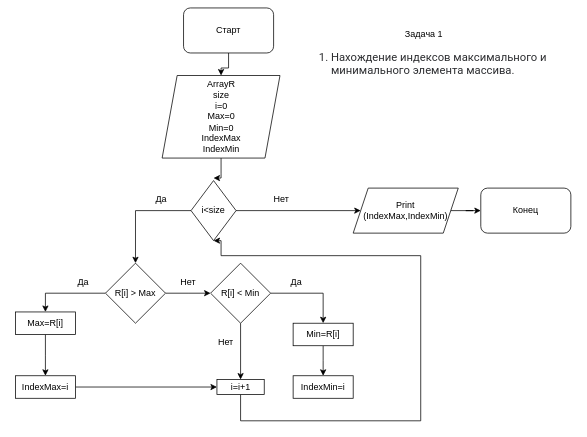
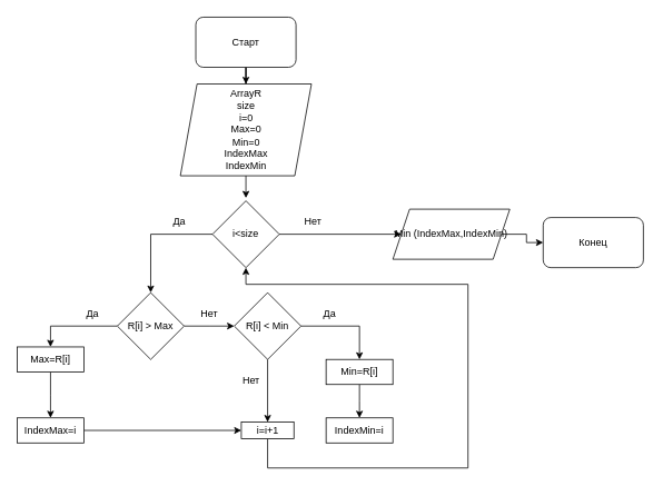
  <mxCell id="0" />
  <mxCell id="1" parent="0" />
  <mxCell id="2" style="edgeStyle=orthogonalEdgeStyle;rounded=0;orthogonalLoop=1;jettySize=auto;html=1;entryX=0.5;entryY=0;entryDx=0;entryDy=0;" edge="1" parent="1" source="3" target="5"><mxGeometry relative="1" as="geometry" /></mxCell>
- <mxCell id="3" value="Старт" style="rounded=1;whiteSpace=wrap;html=1;" vertex="1" parent="1"><mxGeometry x="244" y="10" width="120" height="60" as="geometry" /></mxCell>
+ <mxCell id="3" value="Старт" style="rounded=1;whiteSpace=wrap;html=1;" vertex="1" parent="1"><mxGeometry x="234" y="20" width="120" height="60" as="geometry" /></mxCell>
  <mxCell id="4" style="edgeStyle=orthogonalEdgeStyle;rounded=0;orthogonalLoop=1;jettySize=auto;html=1;entryX=0.5;entryY=-0.042;entryDx=0;entryDy=0;entryPerimeter=0;" edge="1" parent="1" source="5" target="8"><mxGeometry relative="1" as="geometry"><mxPoint x="294" y="220" as="targetPoint" /><Array as="points"><mxPoint x="294" y="230" /><mxPoint x="294" y="230" /></Array></mxGeometry></mxCell>
  <mxCell id="5" value="ArrayR&lt;br&gt;size&lt;br&gt;i=0&lt;br&gt;Max=0&lt;br&gt;Min=0&lt;br&gt;IndexMax&lt;br&gt;IndexMin" style="shape=parallelogram;perimeter=parallelogramPerimeter;whiteSpace=wrap;html=1;fixedSize=1;" vertex="1" parent="1"><mxGeometry x="215.5" y="100" width="157" height="110" as="geometry" /></mxCell>
  <mxCell id="6" style="edgeStyle=orthogonalEdgeStyle;rounded=0;orthogonalLoop=1;jettySize=auto;html=1;entryX=0;entryY=0.5;entryDx=0;entryDy=0;" edge="1" parent="1" source="8" target="11"><mxGeometry relative="1" as="geometry"><mxPoint x="500" y="270" as="targetPoint" /></mxGeometry></mxCell>
  <mxCell id="7" style="edgeStyle=orthogonalEdgeStyle;rounded=0;orthogonalLoop=1;jettySize=auto;html=1;entryX=0.5;entryY=0;entryDx=0;entryDy=0;exitX=0;exitY=0.5;exitDx=0;exitDy=0;" edge="1" parent="1" source="8" target="16"><mxGeometry relative="1" as="geometry"><mxPoint x="180" y="340" as="targetPoint" /><Array as="points"><mxPoint x="180" y="280" /></Array></mxGeometry></mxCell>
- <mxCell id="8" value="i&amp;lt;size" style="rhombus;whiteSpace=wrap;html=1;" vertex="1" parent="1"><mxGeometry x="254" y="240" width="60" height="80" as="geometry" /></mxCell>
+ <mxCell id="8" value="i&amp;lt;size" style="rhombus;whiteSpace=wrap;html=1;" vertex="1" parent="1"><mxGeometry x="254" y="240" width="80" height="80" as="geometry" /></mxCell>
  <mxCell id="9" value="Нет" style="text;html=1;align=center;verticalAlign=middle;resizable=0;points=[];autosize=1;strokeColor=none;fillColor=none;" vertex="1" parent="1"><mxGeometry x="354" y="250" width="40" height="30" as="geometry" /></mxCell>
  <mxCell id="10" style="edgeStyle=orthogonalEdgeStyle;rounded=0;orthogonalLoop=1;jettySize=auto;html=1;entryX=0;entryY=0.5;entryDx=0;entryDy=0;" edge="1" parent="1" source="11" target="12"><mxGeometry relative="1" as="geometry" /></mxCell>
- <mxCell id="11" value="Print (IndexMax,IndexMin)" style="shape=parallelogram;perimeter=parallelogramPerimeter;whiteSpace=wrap;html=1;fixedSize=1;" vertex="1" parent="1"><mxGeometry x="470" y="250" width="140" height="60" as="geometry" /></mxCell>
- <mxCell id="12" value="Конец" style="rounded=1;whiteSpace=wrap;html=1;" vertex="1" parent="1"><mxGeometry x="640" y="250" width="120" height="60" as="geometry" /></mxCell>
+ <mxCell id="11" value="Min (IndexMax,IndexMin)" style="shape=parallelogram;perimeter=parallelogramPerimeter;whiteSpace=wrap;html=1;fixedSize=1;" vertex="1" parent="1"><mxGeometry x="470" y="250" width="140" height="60" as="geometry" /></mxCell>
+ <mxCell id="12" value="Конец" style="rounded=1;whiteSpace=wrap;html=1;" vertex="1" parent="1"><mxGeometry x="650" y="260" width="120" height="60" as="geometry" /></mxCell>
  <mxCell id="13" value="Да" style="text;html=1;align=center;verticalAlign=middle;resizable=0;points=[];autosize=1;strokeColor=none;fillColor=none;" vertex="1" parent="1"><mxGeometry x="194" y="250" width="40" height="30" as="geometry" /></mxCell>
  <mxCell id="14" style="edgeStyle=orthogonalEdgeStyle;rounded=0;orthogonalLoop=1;jettySize=auto;html=1;entryX=0.5;entryY=0;entryDx=0;entryDy=0;" edge="1" parent="1" source="16" target="28"><mxGeometry relative="1" as="geometry"><mxPoint x="60" y="390" as="targetPoint" /><Array as="points"><mxPoint x="60" y="390" /></Array></mxGeometry></mxCell>
  <mxCell id="15" style="edgeStyle=orthogonalEdgeStyle;rounded=0;orthogonalLoop=1;jettySize=auto;html=1;" edge="1" parent="1" source="16"><mxGeometry relative="1" as="geometry"><mxPoint x="280" y="390" as="targetPoint" /></mxGeometry></mxCell>
  <mxCell id="16" value="R[i] &amp;gt; Max" style="rhombus;whiteSpace=wrap;html=1;" vertex="1" parent="1"><mxGeometry x="140" y="350" width="80" height="80" as="geometry" /></mxCell>
  <mxCell id="17" value="Да" style="text;html=1;align=center;verticalAlign=middle;resizable=0;points=[];autosize=1;strokeColor=none;fillColor=none;" vertex="1" parent="1"><mxGeometry x="90" y="360" width="40" height="30" as="geometry" /></mxCell>
  <mxCell id="18" style="edgeStyle=orthogonalEdgeStyle;rounded=0;orthogonalLoop=1;jettySize=auto;html=1;" edge="1" parent="1" source="20"><mxGeometry relative="1" as="geometry"><mxPoint x="430" y="430" as="targetPoint" /><Array as="points"><mxPoint x="430" y="390" /></Array></mxGeometry></mxCell>
  <mxCell id="19" style="edgeStyle=orthogonalEdgeStyle;rounded=0;orthogonalLoop=1;jettySize=auto;html=1;entryX=0.5;entryY=0;entryDx=0;entryDy=0;" edge="1" parent="1" source="20" target="32"><mxGeometry relative="1" as="geometry"><mxPoint x="320" y="470" as="targetPoint" /></mxGeometry></mxCell>
  <mxCell id="20" value="R[i] &amp;lt; Min" style="rhombus;whiteSpace=wrap;html=1;" vertex="1" parent="1"><mxGeometry x="280" y="350" width="80" height="80" as="geometry" /></mxCell>
  <mxCell id="21" value="Нет" style="text;html=1;align=center;verticalAlign=middle;resizable=0;points=[];autosize=1;strokeColor=none;fillColor=none;" vertex="1" parent="1"><mxGeometry x="230" y="360" width="40" height="30" as="geometry" /></mxCell>
  <mxCell id="22" value="Нет" style="text;html=1;align=center;verticalAlign=middle;resizable=0;points=[];autosize=1;strokeColor=none;fillColor=none;" vertex="1" parent="1"><mxGeometry x="280" y="440" width="40" height="30" as="geometry" /></mxCell>
  <mxCell id="23" value="Да" style="text;html=1;align=center;verticalAlign=middle;resizable=0;points=[];autosize=1;strokeColor=none;fillColor=none;" vertex="1" parent="1"><mxGeometry x="374" y="360" width="40" height="30" as="geometry" /></mxCell>
  <mxCell id="24" style="edgeStyle=orthogonalEdgeStyle;rounded=0;orthogonalLoop=1;jettySize=auto;html=1;" edge="1" parent="1" source="25"><mxGeometry relative="1" as="geometry"><mxPoint x="430" y="500" as="targetPoint" /></mxGeometry></mxCell>
  <mxCell id="25" value="Min=R[i]" style="rounded=0;whiteSpace=wrap;html=1;" vertex="1" parent="1"><mxGeometry x="390" y="430" width="80" height="30" as="geometry" /></mxCell>
  <mxCell id="26" value="IndexMin=i" style="rounded=0;whiteSpace=wrap;html=1;" vertex="1" parent="1"><mxGeometry x="390" y="500" width="80" height="30" as="geometry" /></mxCell>
  <mxCell id="27" style="edgeStyle=orthogonalEdgeStyle;rounded=0;orthogonalLoop=1;jettySize=auto;html=1;" edge="1" parent="1" source="28"><mxGeometry relative="1" as="geometry"><mxPoint x="60" y="500" as="targetPoint" /></mxGeometry></mxCell>
  <mxCell id="28" value="Max=R[i]" style="rounded=0;whiteSpace=wrap;html=1;" vertex="1" parent="1"><mxGeometry x="20" y="415" width="80" height="30" as="geometry" /></mxCell>
  <mxCell id="29" style="edgeStyle=orthogonalEdgeStyle;rounded=0;orthogonalLoop=1;jettySize=auto;html=1;entryX=0;entryY=0.5;entryDx=0;entryDy=0;" edge="1" parent="1" source="30" target="32"><mxGeometry relative="1" as="geometry"><mxPoint x="280" y="515" as="targetPoint" /></mxGeometry></mxCell>
  <mxCell id="30" value="IndexMax=i" style="rounded=0;whiteSpace=wrap;html=1;" vertex="1" parent="1"><mxGeometry x="20" y="500" width="80" height="30" as="geometry" /></mxCell>
  <mxCell id="31" style="edgeStyle=orthogonalEdgeStyle;rounded=0;orthogonalLoop=1;jettySize=auto;html=1;entryX=0.5;entryY=1;entryDx=0;entryDy=0;" edge="1" parent="1" source="32" target="8"><mxGeometry relative="1" as="geometry"><mxPoint x="290" y="340" as="targetPoint" /><Array as="points"><mxPoint x="320" y="560" /><mxPoint x="560" y="560" /><mxPoint x="560" y="340" /><mxPoint x="294" y="340" /></Array></mxGeometry></mxCell>
  <mxCell id="32" value="i=i+1" style="whiteSpace=wrap;html=1;" vertex="1" parent="1"><mxGeometry x="288.5" y="505" width="63" height="20" as="geometry" /></mxCell>
- <mxCell id="33" value="Задача 1&lt;br&gt;&lt;br&gt;&lt;ol style=&quot;box-sizing: border-box; margin-top: 0px; margin-bottom: 10px; color: rgb(44, 45, 48); font-family: Roboto, &amp;quot;San Francisco&amp;quot;, &amp;quot;Helvetica Neue&amp;quot;, Helvetica, Arial; font-size: 15px; text-align: start; background-color: rgb(255, 255, 255);&quot;&gt;&lt;li style=&quot;box-sizing: border-box;&quot;&gt;Нахождение индексов максимального и &lt;br&gt;минимального элемента массива.&lt;/li&gt;&lt;/ol&gt;" style="text;html=1;align=center;verticalAlign=middle;resizable=0;points=[];autosize=1;strokeColor=none;fillColor=none;" vertex="1" parent="1"><mxGeometry x="394" y="30" width="340" height="90" as="geometry" /></mxCell>
